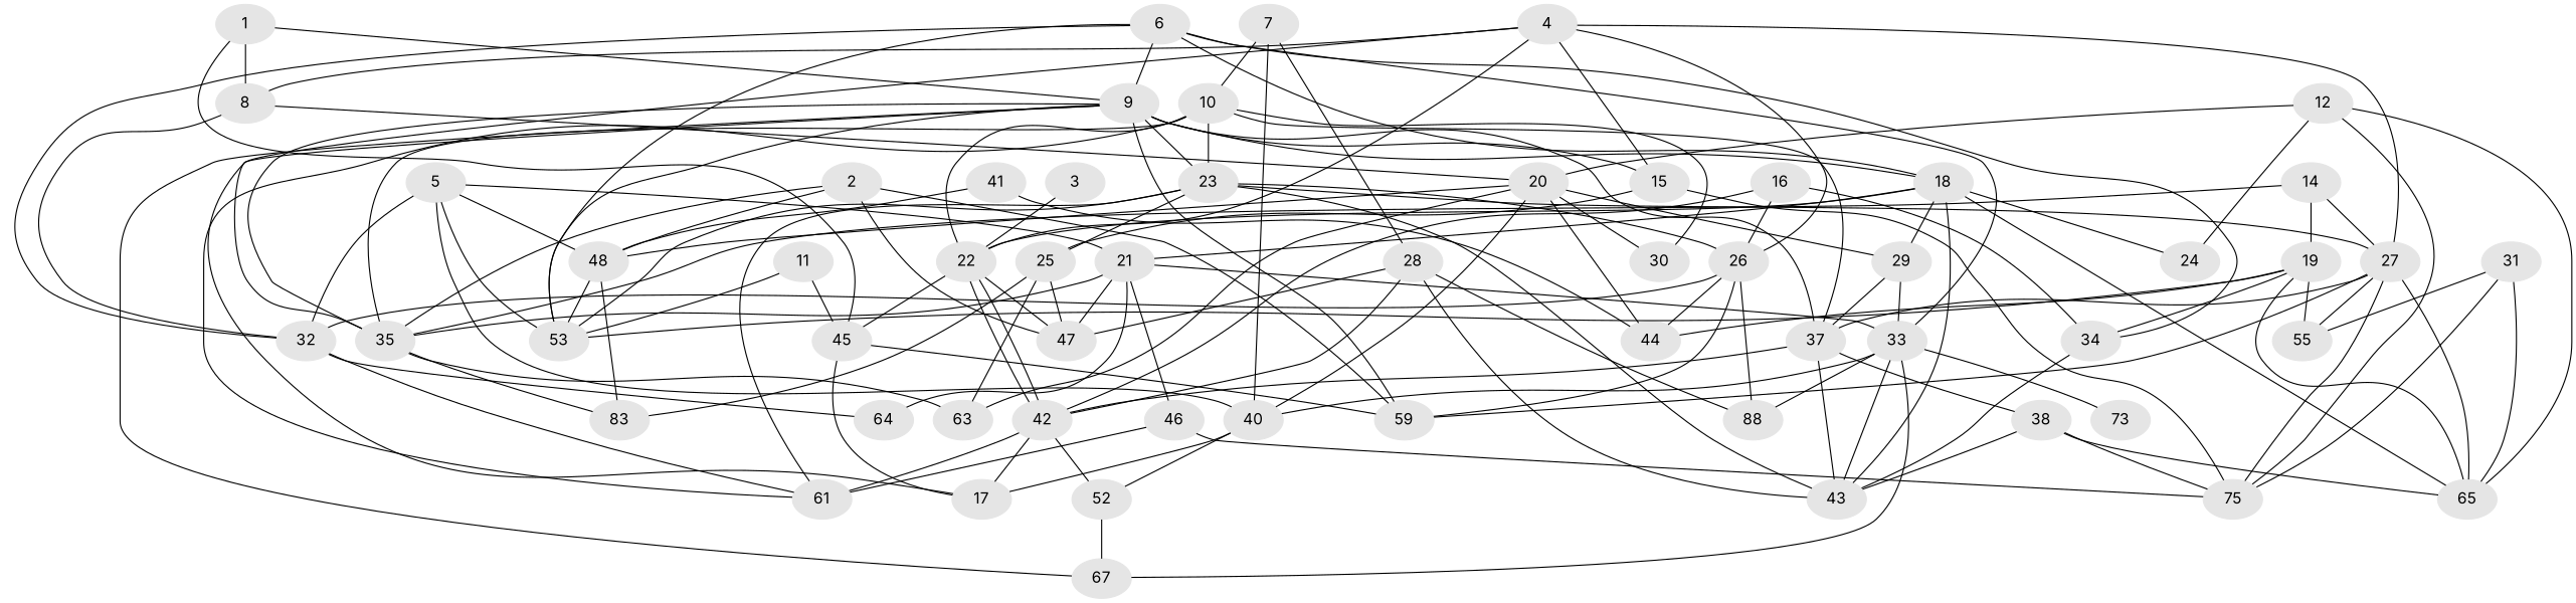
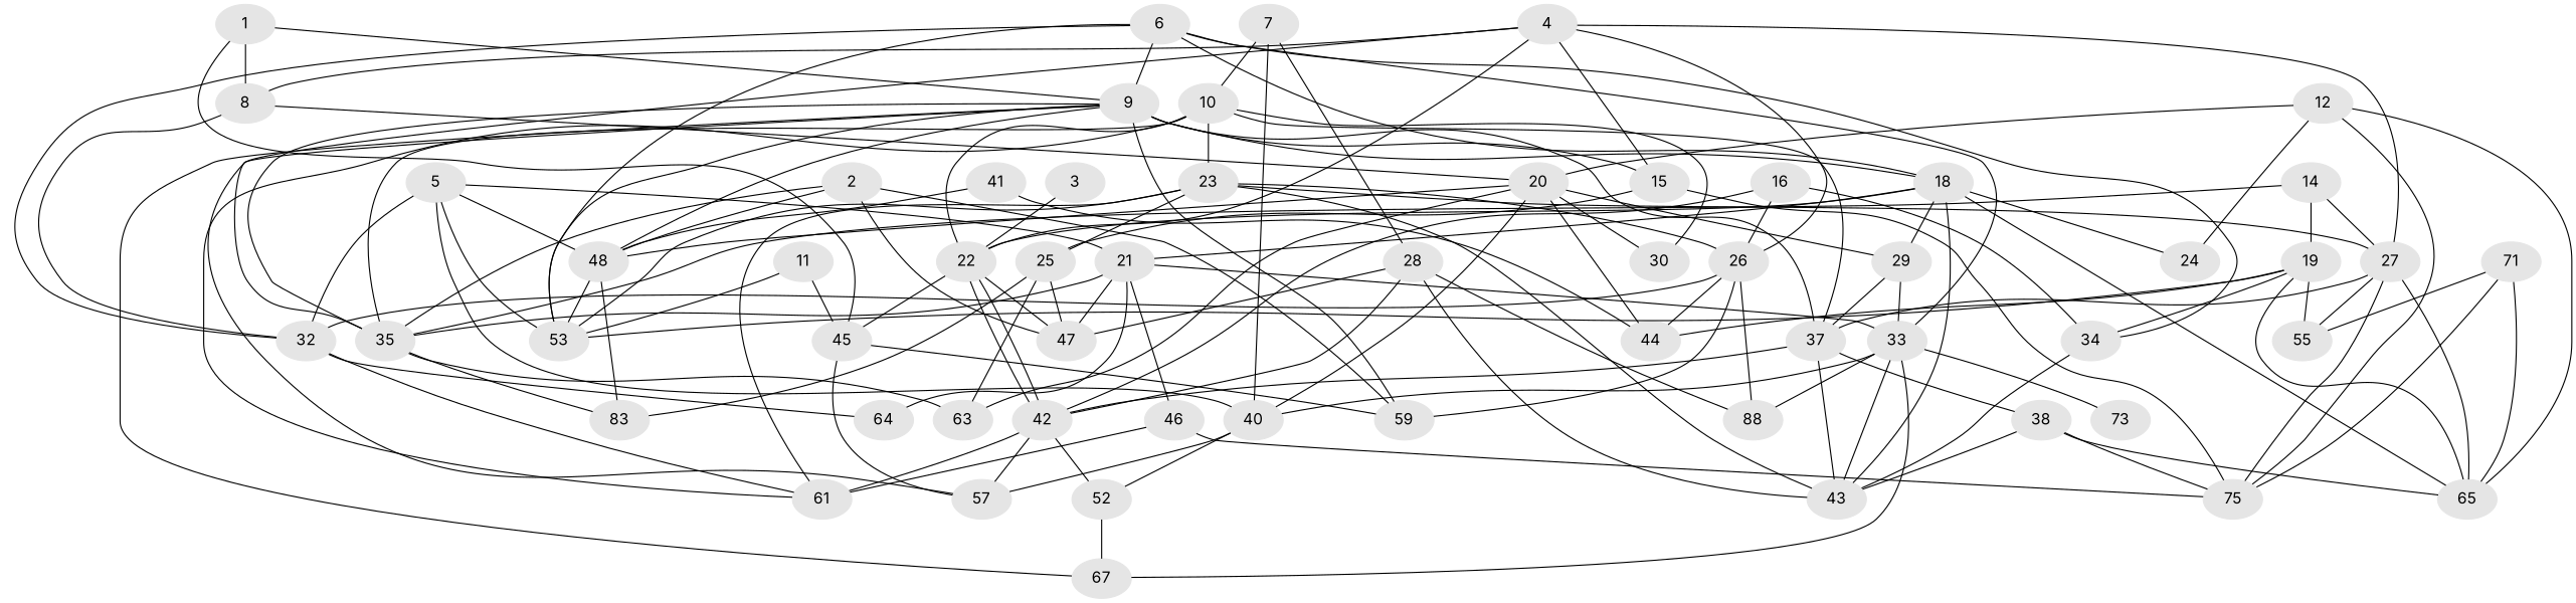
  graph {
    fontname=Inter
    node [color=gray90 fontname=Inter style=filled]
    edge [fontname=Inter]
    1
    8
    9 [super="+17"]
    45 [super="+78"]
    32 [super="+85"]
    20 [super="+86"]
    35 [super="+74"]
    59 [super="+62"]
    15
    53 [super="+90"]
    18 [super="+39"]
    23 [super="+71"]
    37 [super="+73"]
-   57 [label=17]
+   57
    67 [super="+87"]
    63
    83
    2
    47 [super="+60"]
    48 [super="+81"]
    22 [super="+70"]
    42 [super="+84"]
    3
    4 [super="+36"]
    26 [super="+54"]
    27 [super="+69"]
    75 [super="+79"]
    25 [super="+49"]
    44
    88
    65
    55
    21 [super="+56"]
    33 [super="+50"]
    46
    64
    5
    40 [super="+66"]
    61 [super="+82"]
    52
    6 [super="+68"]
    34 [super="+51"]
    24
    29
    43 [super="+89"]
    n46 [label=73]
    10 [super="+80"]
    30
    7
    28 [super="+72"]
    38
    11
    12 [super="+13"]
    19 [super="+76"]
    14
    16
-   31 [super="+58"]
+   31 [super="+58" label=71]
    41
    1 -- 8
    1 -- 9
    1 -- 45
    8 -- 32
    8 -- 20
    9 -- 35
    9 -- 59
    9 -- 15
    9 -- 53
    9 -- 18
-   9 -- 23
+   9 -- 48
    9 -- 37 [weight=2]
    9 -- 57
    9 -- 67
    45 -- 59
    45 -- 57
    32 -- 64
    32 -- 61
    20 -- 63
    20 -- 48
    20 -- 44
    20 -- 40
    20 -- 29
    20 -- 30
    35 -- 63
    35 -- 83
    15 -- 75
    15 -- 25
    18 -- 22
    18 -- 65
    18 -- 21
    18 -- 24
    18 -- 29
    18 -- 43
    23 -- 53
    23 -- 26
    23 -- 27
    23 -- 25
    23 -- 61
    23 -- 43
    37 -- 42
    37 -- 43
    37 -- 38
    2 -- 35
    2 -- 59
    2 -- 47
    2 -- 48
    48 -- 53
    48 -- 83
    22 -- 45
    22 -- 47
    22 -- 42
    22 -- 42
    42 -- 57
    42 -- 61 [weight=2]
    42 -- 52
    3 -- 22 [weight=2]
    4 -- 8
    4 -- 35
    4 -- 15
    4 -- 22
    4 -- 26
    4 -- 27
    26 -- 32
    26 -- 59
    26 -- 44
    26 -- 88
-   27 -- 59
    27 -- 37
    27 -- 75
    27 -- 65
    27 -- 55
    25 -- 63
    25 -- 83
    25 -- 47
    21 -- 35
    21 -- 47
    21 -- 33
    21 -- 46
    21 -- 64
    33 -- 67
    33 -- 88
    33 -- 40
    33 -- 43
    33 -- n46 [weight=2]
    46 -- 75
    46 -- 61
    5 -- 32
    5 -- 53
    5 -- 48
    5 -- 21
    5 -- 40
    40 -- 57
    40 -- 52
    52 -- 67
    6 -- 9
    6 -- 32
    6 -- 53
    6 -- 18
    6 -- 33
    6 -- 34
    34 -- 43
    29 -- 37
    29 -- 33
    10 -- 35
    10 -- 23
    10 -- 37
    10 -- 22
    10 -- 61
    10 -- 30
    7 -- 40
    7 -- 10
    7 -- 28
    28 -- 47
    28 -- 42
    28 -- 88
    28 -- 43
    38 -- 75
    38 -- 65
    38 -- 43
    11 -- 45
    11 -- 53
    12 -- 20
    12 -- 75
    12 -- 65
    12 -- 24
    19 -- 53
    19 -- 44
    19 -- 65
    19 -- 55
    19 -- 34
    14 -- 35
    14 -- 27
    14 -- 19
    16 -- 42
    16 -- 26
    16 -- 34
    31 -- 75
    31 -- 65
    31 -- 55
    41 -- 48
    41 -- 44
  }
